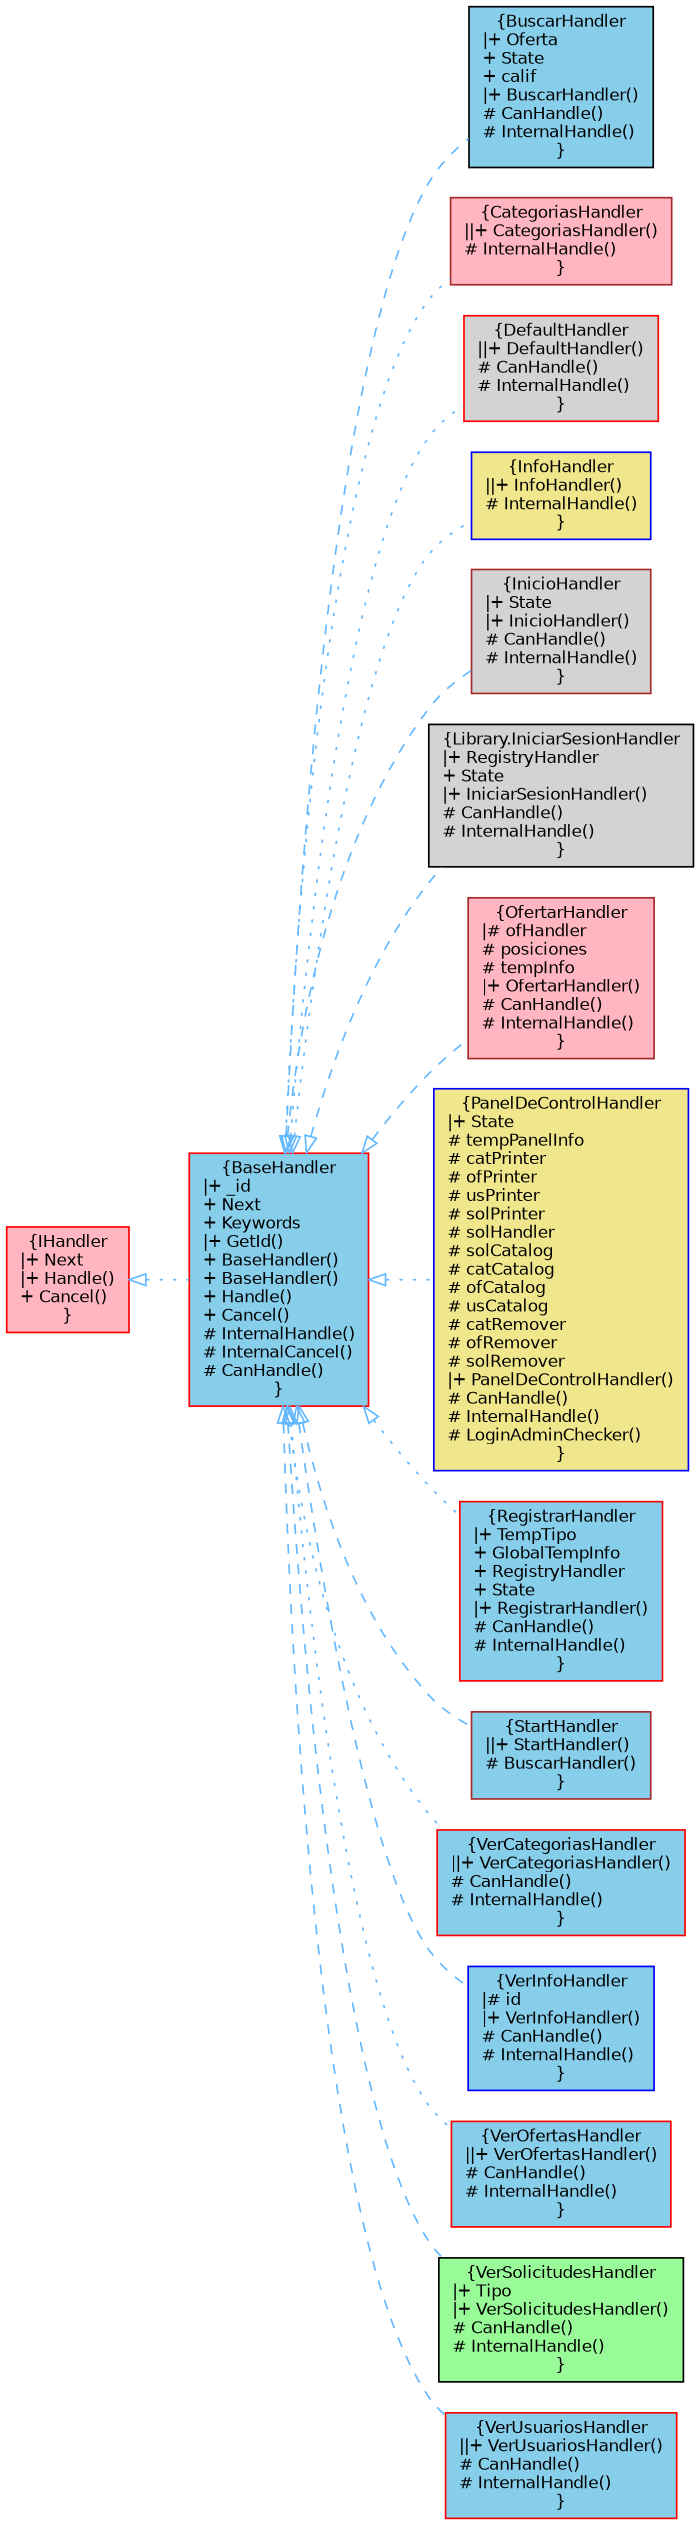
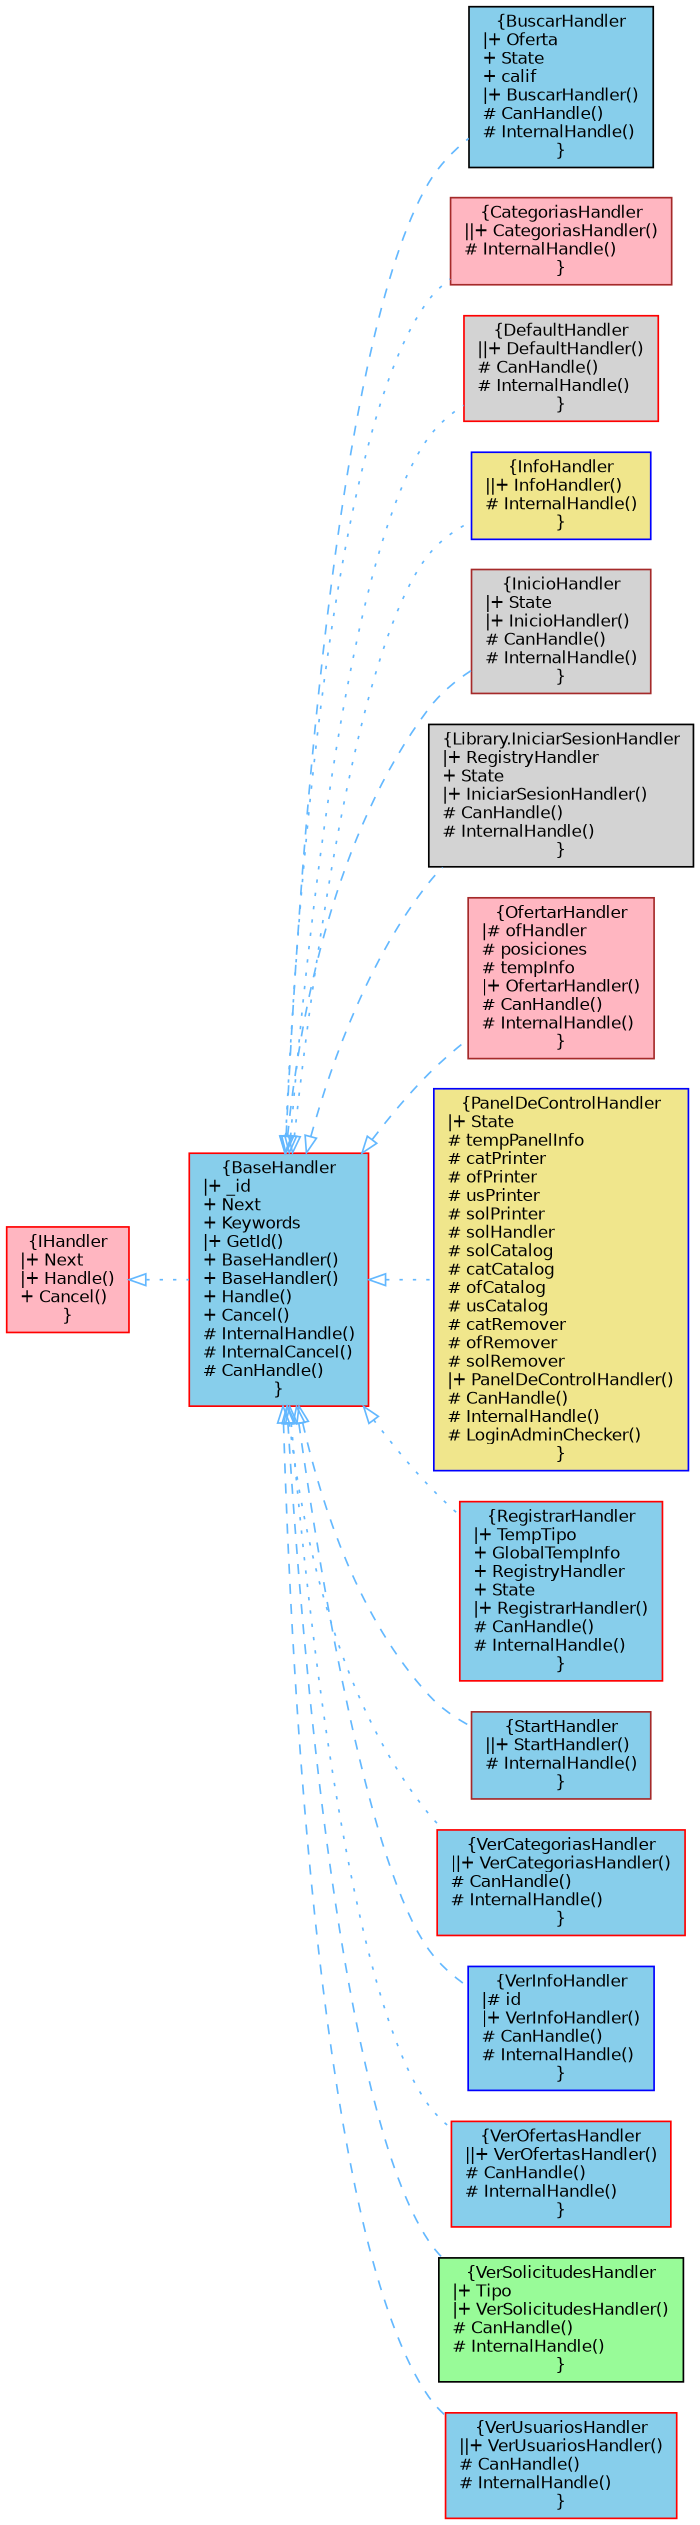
  digraph {
    rankdir=LR
    node [color=red fillcolor=skyblue fontname=Helvetica fontsize=10 shape=box style=filled]
    edge [arrowtail=onormal color=steelblue1 dir=back fontname=Helvetica fontsize=10 labelfontname=Helvetica labelfontsize=10 style=dotted]
    n1 [fillcolor=lightpink fontcolor=black height=0.2 label="{IHandler\n|+ Next\l|+ Handle()\l+ Cancel()\l}" width=0.4]
    n2 [height=0.2 label="{BaseHandler\n|+ _id\l+ Next\l+ Keywords\l|+ GetId()\l+ BaseHandler()\l+ BaseHandler()\l+ Handle()\l+ Cancel()\l# InternalHandle()\l# InternalCancel()\l# CanHandle()\l}" width=0.4]
    n3 [color=black height=0.2 label="{BuscarHandler\n|+ Oferta\l+ State\l+ calif\l|+ BuscarHandler()\l# CanHandle()\l# InternalHandle()\l}" width=0.4]
    n4 [color=brown fillcolor=lightpink height=0.2 label="{CategoriasHandler\n||+ CategoriasHandler()\l# InternalHandle()\l}" width=0.4]
    n5 [fillcolor=lightgrey height=0.2 label="{DefaultHandler\n||+ DefaultHandler()\l# CanHandle()\l# InternalHandle()\l}" width=0.4]
    n6 [color=blue fillcolor=khaki height=0.2 label="{InfoHandler\n||+ InfoHandler()\l# InternalHandle()\l}" width=0.4]
    n7 [color=brown fillcolor=lightgrey height=0.2 label="{InicioHandler\n|+ State\l|+ InicioHandler()\l# CanHandle()\l# InternalHandle()\l}" width=0.4]
    n8 [color=black fillcolor=lightgrey height=0.2 label="{Library.IniciarSesionHandler\n|+ RegistryHandler\l+ State\l|+ IniciarSesionHandler()\l# CanHandle()\l# InternalHandle()\l}" width=0.4]
    n9 [color=brown fillcolor=lightpink height=0.2 label="{OfertarHandler\n|# ofHandler\l# posiciones\l# tempInfo\l|+ OfertarHandler()\l# CanHandle()\l# InternalHandle()\l}" width=0.4]
    n10 [color=blue fillcolor=khaki height=0.2 label="{PanelDeControlHandler\n|+ State\l# tempPanelInfo\l# catPrinter\l# ofPrinter\l# usPrinter\l# solPrinter\l# solHandler\l# solCatalog\l# catCatalog\l# ofCatalog\l# usCatalog\l# catRemover\l# ofRemover\l# solRemover\l|+ PanelDeControlHandler()\l# CanHandle()\l# InternalHandle()\l# LoginAdminChecker()\l}" width=0.4]
    n11 [height=0.2 label="{RegistrarHandler\n|+ TempTipo\l+ GlobalTempInfo\l+ RegistryHandler\l+ State\l|+ RegistrarHandler()\l# CanHandle()\l# InternalHandle()\l}" width=0.4]
-   n12 [color=brown height=0.2 label="{StartHandler\n||+ StartHandler()\l# BuscarHandler()\l}" width=0.4]
+   n12 [color=brown height=0.2 label="{StartHandler\n||+ StartHandler()\l# InternalHandle()\l}" width=0.4]
    n13 [height=0.2 label="{VerCategoriasHandler\n||+ VerCategoriasHandler()\l# CanHandle()\l# InternalHandle()\l}" width=0.4]
    n14 [color=blue height=0.2 label="{VerInfoHandler\n|# id\l|+ VerInfoHandler()\l# CanHandle()\l# InternalHandle()\l}" width=0.4]
    n15 [height=0.2 label="{VerOfertasHandler\n||+ VerOfertasHandler()\l# CanHandle()\l# InternalHandle()\l}" width=0.4]
    n16 [color=black fillcolor=palegreen height=0.2 label="{VerSolicitudesHandler\n|+ Tipo\l|+ VerSolicitudesHandler()\l# CanHandle()\l# InternalHandle()\l}" width=0.4]
    n17 [height=0.2 label="{VerUsuariosHandler\n||+ VerUsuariosHandler()\l# CanHandle()\l# InternalHandle()\l}" width=0.4]
    n1 -> n2
    n2 -> n3 [style=dashed]
    n2 -> n4
    n2 -> n5
    n2 -> n6
    n2 -> n7 [style=dashed]
    n2 -> n8 [style=dashed]
    n2 -> n9 [style=dashed]
    n2 -> n10
    n2 -> n11
    n2 -> n12 [style=dashed]
    n2 -> n13
    n2 -> n14 [style=dashed]
    n2 -> n15
    n2 -> n16 [style=dashed]
    n2 -> n17 [style=dashed]
  }
